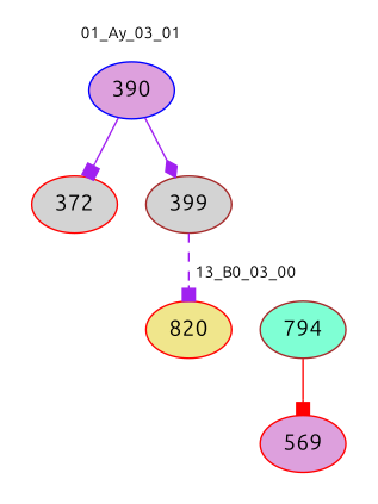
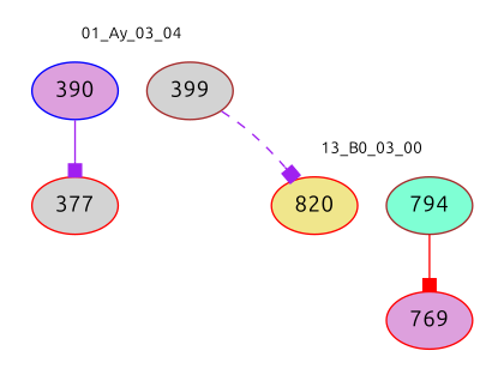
  digraph {
    fontname=Ubuntu
    node [color=red fillcolor=plum fontname=Ubuntu style=filled]
    edge [arrowhead=box color=purple fontname=Ubuntu style=solid]
    n1 [color=blue label=390]
-   n2 [fillcolor=lightgrey label=372]
+   n2 [fillcolor=lightgrey label=377]
    n3 [color=brown fillcolor=lightgrey label=399]
    n4 [color=brown fillcolor=aquamarine label=794]
-   n5 [label=569]
+   n5 [label=769]
    n6 [fillcolor=khaki label=820]
    subgraph cluster_1 {
      color=white
      fontsize=10
-     label="01_Ay_03_01"
+     label="01_Ay_03_04"
      n1
      n2
      n3
    }
    subgraph cluster_2 {
      color=white
      fontsize=10
      label="13_B0_03_00"
      n4
      n5
      n6
    }
    n1 -> n2
-   n1 -> n3 [arrowhead=diamond]
    n3 -> n6 [style=dashed]
    n4 -> n5 [color=red]
  }
